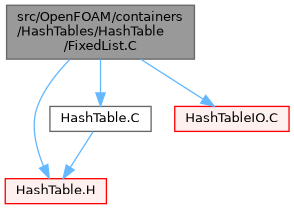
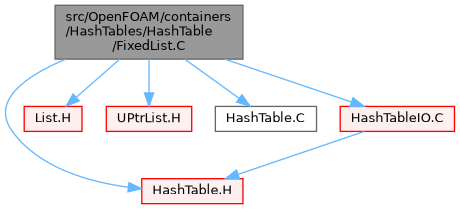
  digraph {
    node [color=red fillcolor="#FFF0F0" fontname=Helvetica fontsize=10 shape=box style=filled]
    edge [color=steelblue1 fontname=Helvetica fontsize=10 labelfontname=Helvetica labelfontsize=10 style=solid]
    n1 [color=gray40 fillcolor=grey60 fontcolor=black height=0.2 label="src/OpenFOAM/containers\l/HashTables/HashTable\l/FixedList.C" width=0.4]
    n2 [height=0.2 label="HashTable.H" width=0.4]
+   n3 [height=0.2 label="List.H" width=0.4]
+   n4 [height=0.2 label="UPtrList.H" width=0.4]
    n5 [color=grey40 fillcolor=white height=0.2 label="HashTable.C" width=0.4]
    n6 [height=0.2 label="HashTableIO.C" width=0.4]
    n1 -> n2
+   n1 -> n3
+   n1 -> n4
    n1 -> n5
    n1 -> n6
-   n5 -> n2
+   n6 -> n2
  }
